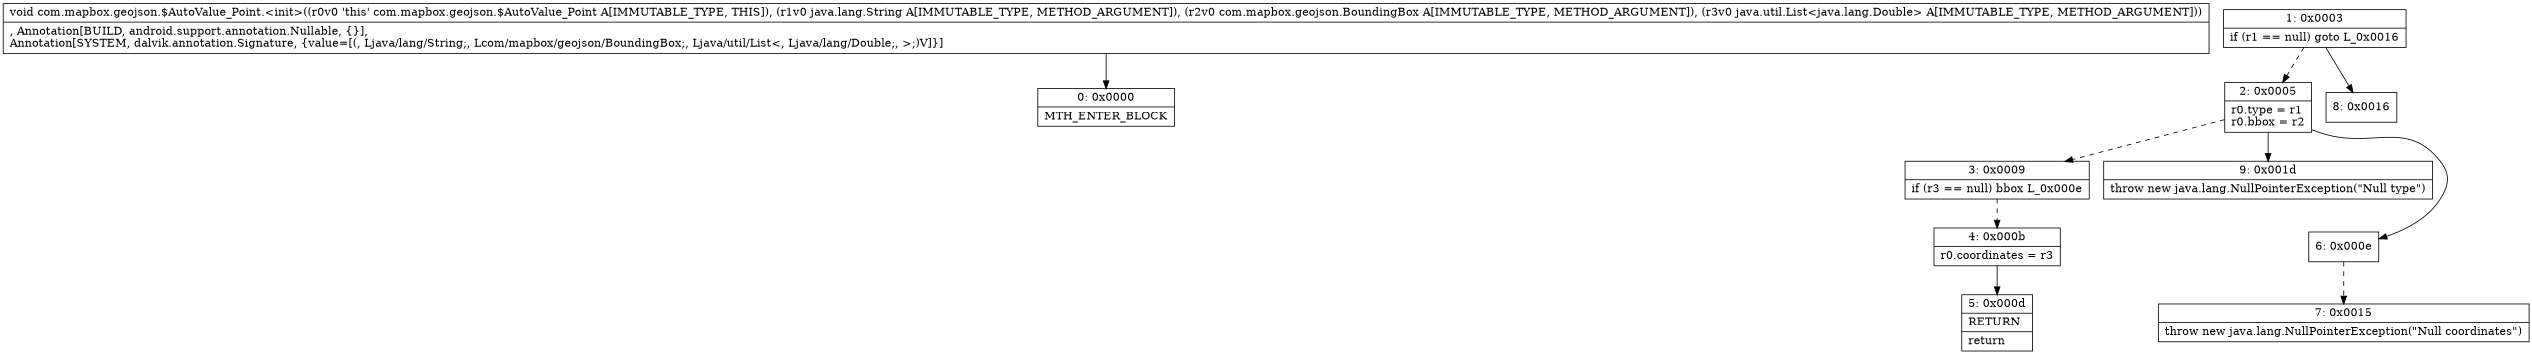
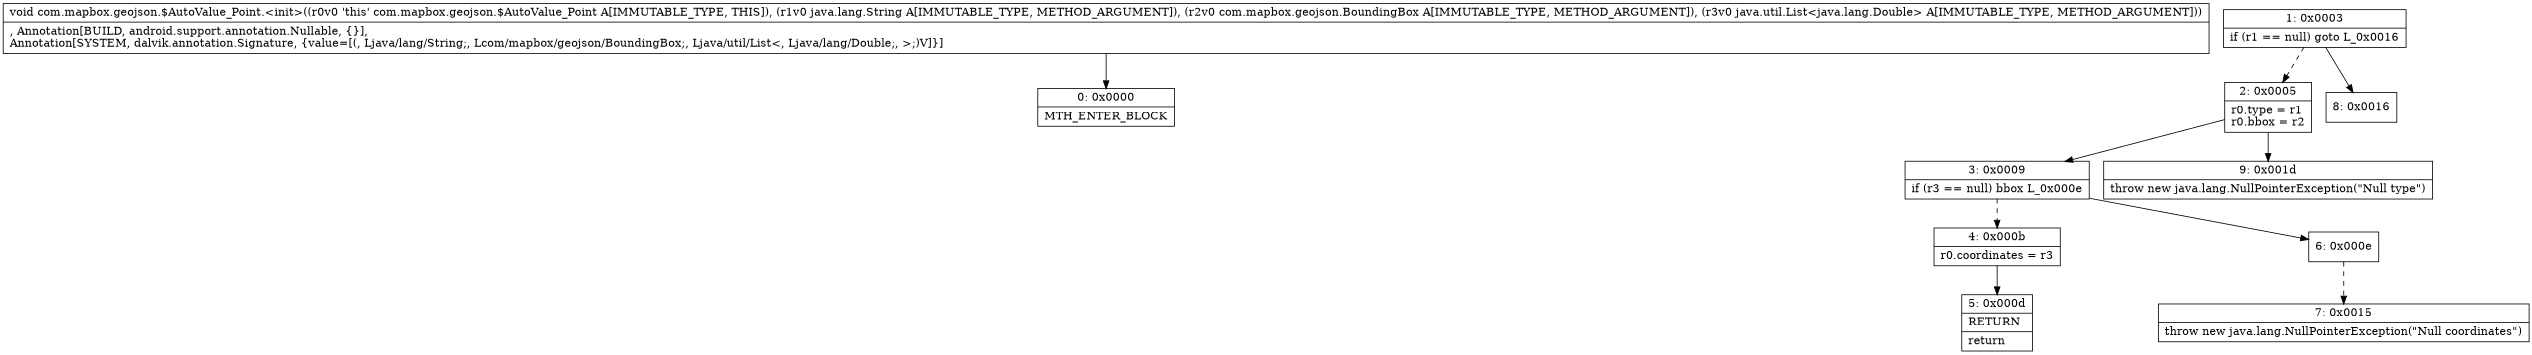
  digraph {
    node [shape=record]
    n1 [label="{0\:\ 0x0000|MTH_ENTER_BLOCK\l}"]
    n2 [label="{1\:\ 0x0003|if (r1 == null) goto L_0x0016\l}"]
    n3 [label="{2\:\ 0x0005|r0.type = r1\lr0.bbox = r2\l}"]
    n4 [label="{8\:\ 0x0016}"]
    n5 [label="{3\:\ 0x0009|if (r3 == null) bbox L_0x000e\l}"]
    n6 [label="{9\:\ 0x001d|throw new java.lang.NullPointerException(\"Null type\")\l}"]
    n7 [label="{4\:\ 0x000b|r0.coordinates = r3\l}"]
    n8 [label="{6\:\ 0x000e}"]
    n9 [label="{5\:\ 0x000d|RETURN\l|return\l}"]
    n10 [label="{7\:\ 0x0015|throw new java.lang.NullPointerException(\"Null coordinates\")\l}"]
    n11 [label="{void com.mapbox.geojson.$AutoValue_Point.\<init\>((r0v0 'this' com.mapbox.geojson.$AutoValue_Point A[IMMUTABLE_TYPE, THIS]), (r1v0 java.lang.String A[IMMUTABLE_TYPE, METHOD_ARGUMENT]), (r2v0 com.mapbox.geojson.BoundingBox A[IMMUTABLE_TYPE, METHOD_ARGUMENT]), (r3v0 java.util.List\<java.lang.Double\> A[IMMUTABLE_TYPE, METHOD_ARGUMENT]))  | , Annotation[BUILD, android.support.annotation.Nullable, \{\}], \lAnnotation[SYSTEM, dalvik.annotation.Signature, \{value=[(, Ljava\/lang\/String;, Lcom\/mapbox\/geojson\/BoundingBox;, Ljava\/util\/List\<, Ljava\/lang\/Double;, \>;)V]\}]\l}"]
    n2 -> n3 [style=dashed]
    n2 -> n4
-   n3 -> n5 [style=dashed]
+   n3 -> n5
    n3 -> n6
    n5 -> n7 [style=dashed]
-   n3 -> n8
+   n5 -> n8
    n7 -> n9
    n8 -> n10 [style=dashed]
    n11 -> n1
  }
